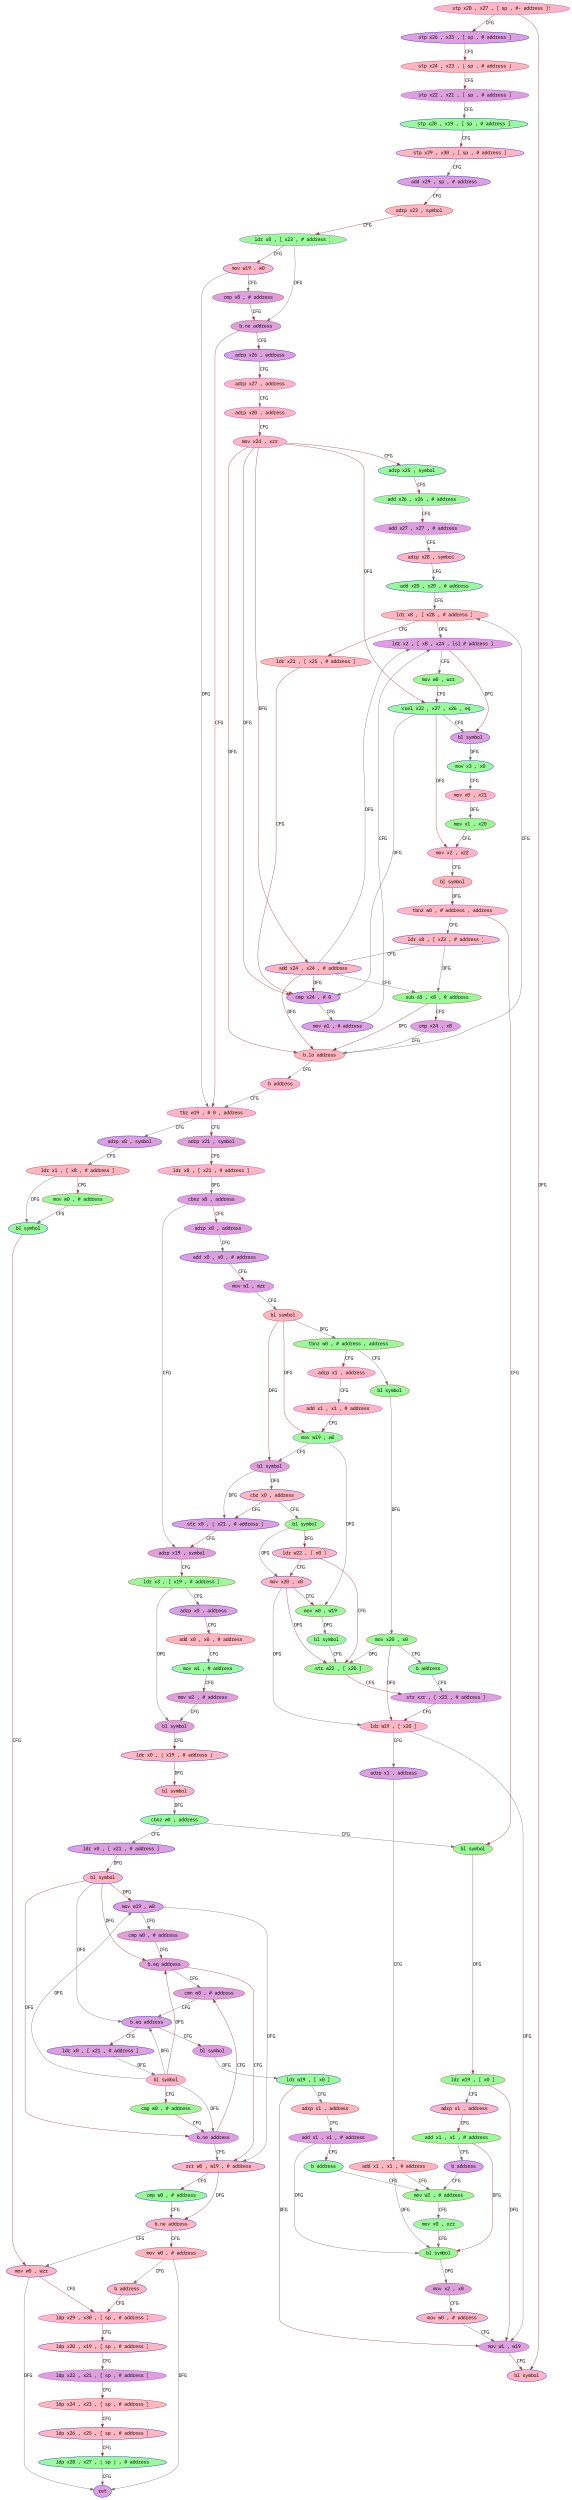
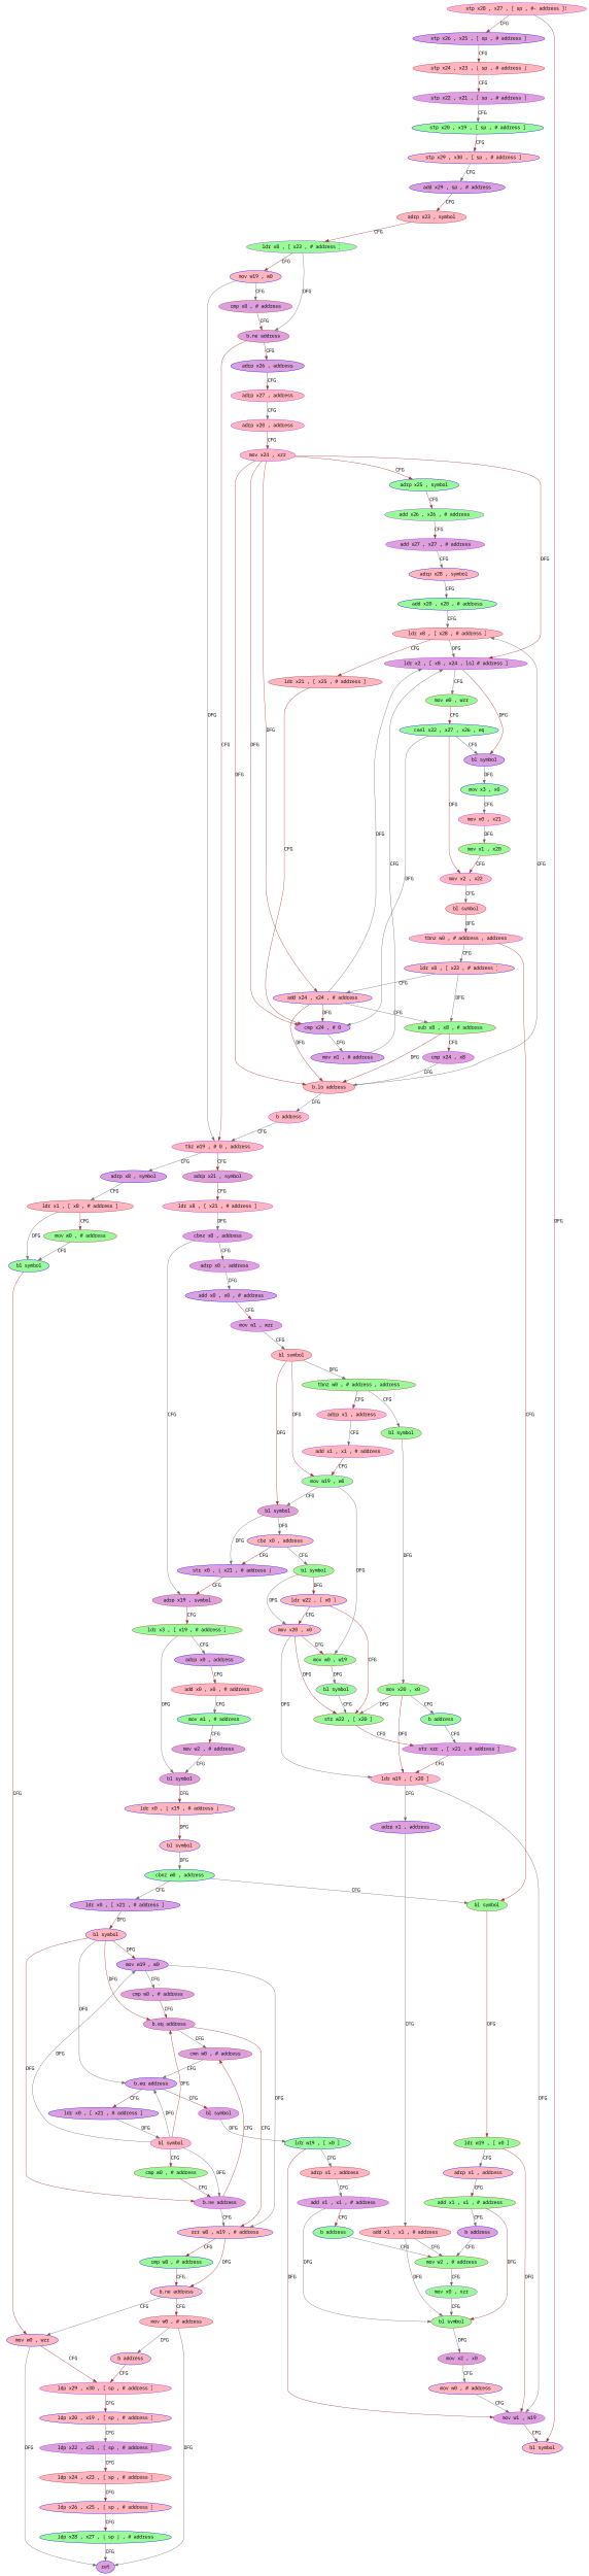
  digraph {
    fontname="IBM Plex Mono"
    node [color=blue fillcolor=lightpink fontname="IBM Plex Mono" style=filled]
    edge [color=gray40 fontname="IBM Plex Mono"]
    n1 [color=purple label="stp x28 , x27 , [ sp , #- address ]!"]
    n2 [fillcolor=plum label="stp x26 , x25 , [ sp , # address ]"]
    n3 [label="bl symbol"]
    n4 [color=brown label="stp x24 , x23 , [ sp , # address ]"]
    n5 [color=purple fillcolor=plum label="stp x22 , x21 , [ sp , # address ]"]
    n6 [fillcolor=palegreen label="stp x20 , x19 , [ sp , # address ]"]
    n7 [label="stp x29 , x30 , [ sp , # address ]"]
    n8 [fillcolor=plum label="add x29 , sp , # address"]
    n9 [color=brown label="adrp x23 , symbol"]
    n10 [color=purple fillcolor=palegreen label="ldr x8 , [ x23 , # address ]"]
    n11 [label="mov w19 , w0"]
    n12 [color=brown fillcolor=plum label="b.ne address"]
    n13 [color=brown fillcolor=plum label="cmp x8 , # address"]
    n14 [color=purple label="tbz w19 , # 0 , address"]
    n15 [fillcolor=plum label="adrp x26 , address"]
    n16 [fillcolor=plum label="adrp x8 , symbol"]
    n17 [color=brown fillcolor=plum label="adrp x21 , symbol"]
    n18 [color=purple label="adrp x27 , address"]
    n19 [color=purple label="adrp x20 , address"]
    n20 [color=brown label="ldr x1 , [ x8 , # address ]"]
    n21 [color=purple label="ldr x8 , [ x21 , # address ]"]
    n22 [color=purple label="mov x24 , xzr"]
    n23 [fillcolor=palegreen label="adrp x25 , symbol"]
    n24 [label="add x24 , x24 , # address"]
    n25 [color=brown label="b.lo address"]
    n26 [fillcolor=plum label="cmp x24 , # 0"]
    n27 [color=purple fillcolor=plum label="ldr x2 , [ x8 , x24 , lsl # address ]"]
    n28 [color=purple fillcolor=palegreen label="add x26 , x26 , # address"]
    n29 [color=brown fillcolor=palegreen label="sub x8 , x8 , # address"]
    n30 [color=brown label="ldr x8 , [ x28 , # address ]"]
    n31 [color=purple label="b address"]
    n32 [fillcolor=plum label="mov w1 , # address"]
    n33 [color=brown fillcolor=palegreen label="mov w0 , wzr"]
    n34 [fillcolor=plum label="bl symbol"]
    n35 [color=purple fillcolor=plum label="add x27 , x27 , # address"]
    n36 [label="adrp x28 , symbol"]
    n37 [fillcolor=palegreen label="add x20 , x20 , # address"]
    n38 [color=brown label="ldr x21 , [ x25 , # address ]"]
    n39 [color=brown fillcolor=palegreen label="mov w0 , # address"]
    n40 [fillcolor=palegreen label="bl symbol"]
    n41 [color=purple fillcolor=plum label="cbnz x8 , address"]
    n42 [color=brown fillcolor=palegreen label="bl symbol"]
    n43 [color=brown fillcolor=palegreen label="ldr w19 , [ x0 ]"]
    n44 [label="adrp x1 , address"]
    n45 [color=purple fillcolor=plum label="mov w1 , w19"]
    n46 [color=brown fillcolor=palegreen label="add x1 , x1 , # address"]
    n47 [fillcolor=plum label="b address"]
    n48 [color=brown fillcolor=palegreen label="bl symbol"]
    n49 [color=brown fillcolor=palegreen label="mov w2 , # address"]
    n50 [color=brown fillcolor=plum label="mov x2 , x0"]
    n51 [color=purple fillcolor=palegreen label="mov x0 , xzr"]
    n52 [label="ldr x8 , [ x23 , # address ]"]
    n53 [color=purple fillcolor=plum label="cmp x24 , x8"]
    n54 [label="mov w0 , wzr"]
    n55 [color=purple label="ldp x29 , x30 , [ sp , # address ]"]
    n56 [fillcolor=plum label=ret]
    n57 [label="ldp x20 , x19 , [ sp , # address ]"]
    n58 [color=brown fillcolor=plum label="adrp x19 , symbol"]
    n59 [color=purple fillcolor=plum label="adrp x0 , address"]
    n60 [color=brown fillcolor=palegreen label="ldr x3 , [ x19 , # address ]"]
    n61 [fillcolor=plum label="add x0 , x0 , # address"]
    n62 [fillcolor=plum label="adrp x0 , address"]
    n63 [color=brown fillcolor=plum label="bl symbol"]
    n64 [color=purple fillcolor=plum label="mov w1 , wzr"]
    n65 [label="mov w0 , # address"]
    n66 [fillcolor=palegreen label="csel x22 , x27 , x26 , eq"]
    n67 [color=purple label="mov x2 , x22"]
    n68 [fillcolor=palegreen label="mov x3 , x0"]
    n69 [color=brown label="bl symbol"]
    n70 [color=purple label="mov x0 , x21"]
    n71 [color=brown fillcolor=palegreen label="mov x1 , x20"]
    n72 [color=purple label="tbnz w0 , # address , address"]
    n73 [color=brown label="add x0 , x0 , # address"]
    n74 [label="ldr x0 , [ x19 , # address ]"]
    n75 [fillcolor=palegreen label="mov w1 , # address"]
    n76 [color=brown fillcolor=plum label="mov w2 , # address"]
    n77 [label="bl symbol"]
    n78 [fillcolor=palegreen label="cbnz w0 , address"]
    n79 [fillcolor=plum label="ldr x0 , [ x21 , # address ]"]
    n80 [label="bl symbol"]
    n81 [fillcolor=plum label="mov w19 , w0"]
    n82 [color=brown fillcolor=plum label="b.eq address"]
    n83 [fillcolor=plum label="b.eq address"]
    n84 [color=purple fillcolor=plum label="b.ne address"]
    n85 [color=brown label="bl symbol"]
    n86 [color=brown fillcolor=palegreen label="tbnz w0 , # address , address"]
    n87 [color=purple fillcolor=palegreen label="mov w19 , w0"]
    n88 [color=brown fillcolor=plum label="bl symbol"]
    n89 [color=brown fillcolor=palegreen label="bl symbol"]
    n90 [color=purple label="adrp x1 , address"]
    n91 [color=brown fillcolor=palegreen label="mov w0 , w19"]
    n92 [label="cbz x0 , address"]
    n93 [fillcolor=plum label="str x0 , [ x21 , # address ]"]
    n94 [color=brown fillcolor=palegreen label="mov x20 , x0"]
    n95 [color=purple label="add x1 , x1 , # address"]
    n96 [fillcolor=palegreen label="b address"]
    n97 [color=purple label="ldr w19 , [ x20 ]"]
    n98 [color=brown fillcolor=palegreen label="str w22 , [ x20 ]"]
    n99 [color=brown fillcolor=plum label="cmp w0 , # address"]
    n100 [label="orr w8 , w19 , # address"]
    n101 [color=brown fillcolor=plum label="cmn w0 , # address"]
    n102 [color=purple fillcolor=plum label="bl symbol"]
    n103 [fillcolor=plum label="ldr x0 , [ x21 , # address ]"]
    n104 [fillcolor=palegreen label="cmp w8 , # address"]
    n105 [label="b.ne address"]
    n106 [color=brown label="mov w0 , # address"]
    n107 [color=purple fillcolor=plum label="str xzr , [ x21 , # address ]"]
    n108 [fillcolor=plum label="adrp x1 , address"]
    n109 [color=purple fillcolor=palegreen label="bl symbol"]
    n110 [color=brown fillcolor=palegreen label="bl symbol"]
    n111 [label="ldr w22 , [ x0 ]"]
    n112 [label="mov x20 , x0"]
    n113 [label="b address"]
    n114 [fillcolor=palegreen label="ldr w19 , [ x0 ]"]
    n115 [color=purple label="bl symbol"]
    n116 [color=brown label="adrp x1 , address"]
    n117 [color=brown fillcolor=palegreen label="cmp w0 , # address"]
    n118 [color=brown label="add x1 , x1 , # address"]
    n119 [color=purple fillcolor=plum label="ldp x22 , x21 , [ sp , # address ]"]
    n120 [color=purple fillcolor=plum label="add x1 , x1 , # address"]
    n121 [fillcolor=palegreen label="b address"]
    n122 [color=brown label="ldp x24 , x23 , [ sp , # address ]"]
    n123 [label="ldp x26 , x25 , [ sp , # address ]"]
    n124 [fillcolor=palegreen label="ldp x28 , x27 , [ sp ] , # address"]
    n1 -> n2 [color=brown label=CFG]
    n1 -> n3 [color=brown label=DFG]
    n2 -> n4 [color=brown label=CFG]
    n4 -> n5 [color=brown label=CFG]
    n5 -> n6 [label=CFG]
    n6 -> n7 [color=brown label=CFG]
    n7 -> n8 [label=CFG]
    n8 -> n9 [color=brown label=CFG]
    n9 -> n10 [color=brown label=CFG]
    n10 -> n11 [color=brown label=CFG]
    n10 -> n12 [label=DFG]
    n11 -> n13 [label=CFG]
    n11 -> n14 [label=DFG]
    n12 -> n14 [color=brown label=CFG]
    n12 -> n15 [color=brown label=CFG]
    n13 -> n12 [color=brown label=CFG]
    n14 -> n16 [label=CFG]
    n14 -> n17 [color=brown label=CFG]
    n15 -> n18 [color=brown label=CFG]
    n16 -> n20 [label=CFG]
    n17 -> n21 [color=brown label=CFG]
    n18 -> n19 [label=CFG]
    n19 -> n22 [color=brown label=CFG]
    n20 -> n39 [color=brown label=CFG]
    n20 -> n40 [label=DFG]
    n21 -> n41 [label=DFG]
    n22 -> n23 [color=brown label=CFG]
    n22 -> n24 [color=brown label=DFG]
    n22 -> n25 [color=brown label=DFG]
    n22 -> n26 [color=brown label=DFG]
-   n22 -> n66 [color=brown label=DFG]
+   n22 -> n27 [color=brown label=DFG]
    n23 -> n28 [color=brown label=CFG]
    n24 -> n25 [color=brown label=DFG]
    n24 -> n26 [color=brown label=DFG]
    n24 -> n27 [label=DFG]
    n24 -> n29 [label=CFG]
    n25 -> n30 [label=CFG]
    n25 -> n31 [label=CFG]
    n26 -> n32 [label=CFG]
    n27 -> n33 [label=CFG]
    n27 -> n34 [color=brown label=DFG]
    n28 -> n35 [color=brown label=CFG]
    n29 -> n25 [color=brown label=DFG]
    n29 -> n53 [color=brown label=CFG]
    n30 -> n27 [label=DFG]
    n30 -> n38 [color=brown label=CFG]
    n31 -> n14 [label=CFG]
    n32 -> n27 [label=CFG]
    n33 -> n66 [color=brown label=CFG]
    n34 -> n68 [label=DFG]
    n35 -> n36 [label=CFG]
    n36 -> n37 [label=CFG]
    n37 -> n30 [label=CFG]
    n38 -> n26 [color=brown label=CFG]
    n39 -> n40 [label=CFG]
    n40 -> n54 [color=brown label=CFG]
    n41 -> n58 [label=CFG]
    n41 -> n59 [color=brown label=CFG]
    n42 -> n43 [color=brown label=DFG]
    n43 -> n44 [label=CFG]
    n43 -> n45 [color=brown label=DFG]
    n44 -> n46 [color=brown label=CFG]
    n45 -> n3 [color=brown label=CFG]
    n46 -> n47 [label=CFG]
    n46 -> n48 [color=brown label=DFG]
    n47 -> n49 [label=CFG]
    n48 -> n50 [label=DFG]
    n49 -> n51 [label=CFG]
    n50 -> n65 [label=CFG]
    n51 -> n48 [label=CFG]
    n52 -> n24 [label=CFG]
    n52 -> n29 [label=DFG]
    n53 -> n25 [label=CFG]
    n54 -> n55 [color=brown label=CFG]
    n54 -> n56 [label=DFG]
    n55 -> n57 [color=brown label=CFG]
    n57 -> n119 [label=CFG]
    n58 -> n60 [color=brown label=CFG]
    n59 -> n61 [label=CFG]
    n60 -> n62 [label=CFG]
    n60 -> n63 [label=DFG]
    n61 -> n64 [color=brown label=CFG]
    n62 -> n73 [color=brown label=CFG]
    n63 -> n74 [color=brown label=CFG]
    n64 -> n85 [label=CFG]
    n65 -> n45 [label=CFG]
    n66 -> n26 [label=DFG]
    n66 -> n34 [label=CFG]
    n66 -> n67 [color=brown label=DFG]
    n67 -> n69 [label=CFG]
    n68 -> n70 [label=CFG]
    n69 -> n72 [color=brown label=DFG]
    n70 -> n71 [label=DFG]
    n71 -> n67 [color=brown label=CFG]
    n72 -> n42 [color=brown label=CFG]
    n72 -> n52 [label=CFG]
    n73 -> n75 [label=CFG]
    n74 -> n77 [color=brown label=DFG]
    n75 -> n76 [color=brown label=CFG]
    n76 -> n63 [label=CFG]
    n77 -> n78 [label=DFG]
    n78 -> n42 [label=CFG]
    n78 -> n79 [label=CFG]
    n79 -> n80 [color=brown label=DFG]
    n80 -> n81 [color=brown label=DFG]
    n80 -> n82 [color=brown label=DFG]
    n80 -> n83 [label=DFG]
    n80 -> n84 [color=brown label=DFG]
    n81 -> n99 [label=CFG]
    n81 -> n100 [label=DFG]
    n82 -> n100 [color=brown label=CFG]
    n82 -> n101 [label=CFG]
    n83 -> n102 [color=brown label=CFG]
    n83 -> n103 [color=brown label=CFG]
    n84 -> n100 [label=CFG]
    n84 -> n101 [color=brown label=CFG]
    n85 -> n86 [label=DFG]
    n85 -> n87 [color=brown label=DFG]
    n85 -> n88 [color=brown label=DFG]
    n86 -> n89 [label=CFG]
    n86 -> n90 [color=brown label=CFG]
    n87 -> n88 [label=CFG]
    n87 -> n91 [label=DFG]
    n88 -> n92 [label=DFG]
    n88 -> n93 [label=DFG]
    n89 -> n94 [label=DFG]
    n90 -> n95 [label=CFG]
    n91 -> n109 [label=DFG]
    n92 -> n93 [color=brown label=CFG]
    n92 -> n110 [label=CFG]
    n93 -> n58 [color=brown label=CFG]
    n94 -> n96 [label=CFG]
    n94 -> n97 [color=brown label=DFG]
    n94 -> n98 [label=DFG]
    n95 -> n87 [color=brown label=CFG]
    n96 -> n107 [label=CFG]
    n97 -> n45 [label=DFG]
    n97 -> n108 [label=CFG]
    n98 -> n107 [color=brown label=CFG]
    n99 -> n82 [color=brown label=CFG]
    n100 -> n104 [color=brown label=CFG]
    n100 -> n105 [color=brown label=DFG]
    n101 -> n83 [label=CFG]
    n102 -> n114 [label=DFG]
    n103 -> n115 [label=DFG]
    n104 -> n105 [color=brown label=CFG]
    n105 -> n54 [label=CFG]
    n105 -> n106 [color=brown label=CFG]
    n106 -> n56 [label=DFG]
    n106 -> n113 [label=CFG]
    n107 -> n97 [color=brown label=CFG]
    n108 -> n118 [label=CFG]
    n109 -> n98 [label=CFG]
    n110 -> n111 [color=brown label=DFG]
    n110 -> n112 [label=DFG]
    n111 -> n98 [color=brown label=CFG]
    n111 -> n112 [color=brown label=CFG]
    n112 -> n91 [color=brown label=CFG]
    n112 -> n97 [label=DFG]
    n112 -> n98 [color=brown label=DFG]
    n113 -> n55 [color=brown label=CFG]
    n114 -> n45 [color=brown label=DFG]
    n114 -> n116 [label=CFG]
    n115 -> n81 [label=DFG]
    n115 -> n82 [color=brown label=DFG]
    n115 -> n83 [label=DFG]
    n115 -> n84 [label=DFG]
    n115 -> n117 [color=brown label=CFG]
    n116 -> n120 [label=CFG]
    n117 -> n84 [color=brown label=CFG]
    n118 -> n48 [label=DFG]
    n118 -> n49 [label=CFG]
    n119 -> n122 [color=brown label=CFG]
    n120 -> n48 [label=DFG]
    n120 -> n121 [color=brown label=CFG]
    n121 -> n49 [label=CFG]
    n122 -> n123 [color=brown label=CFG]
    n123 -> n124 [color=brown label=CFG]
    n124 -> n56 [label=CFG]
  }
